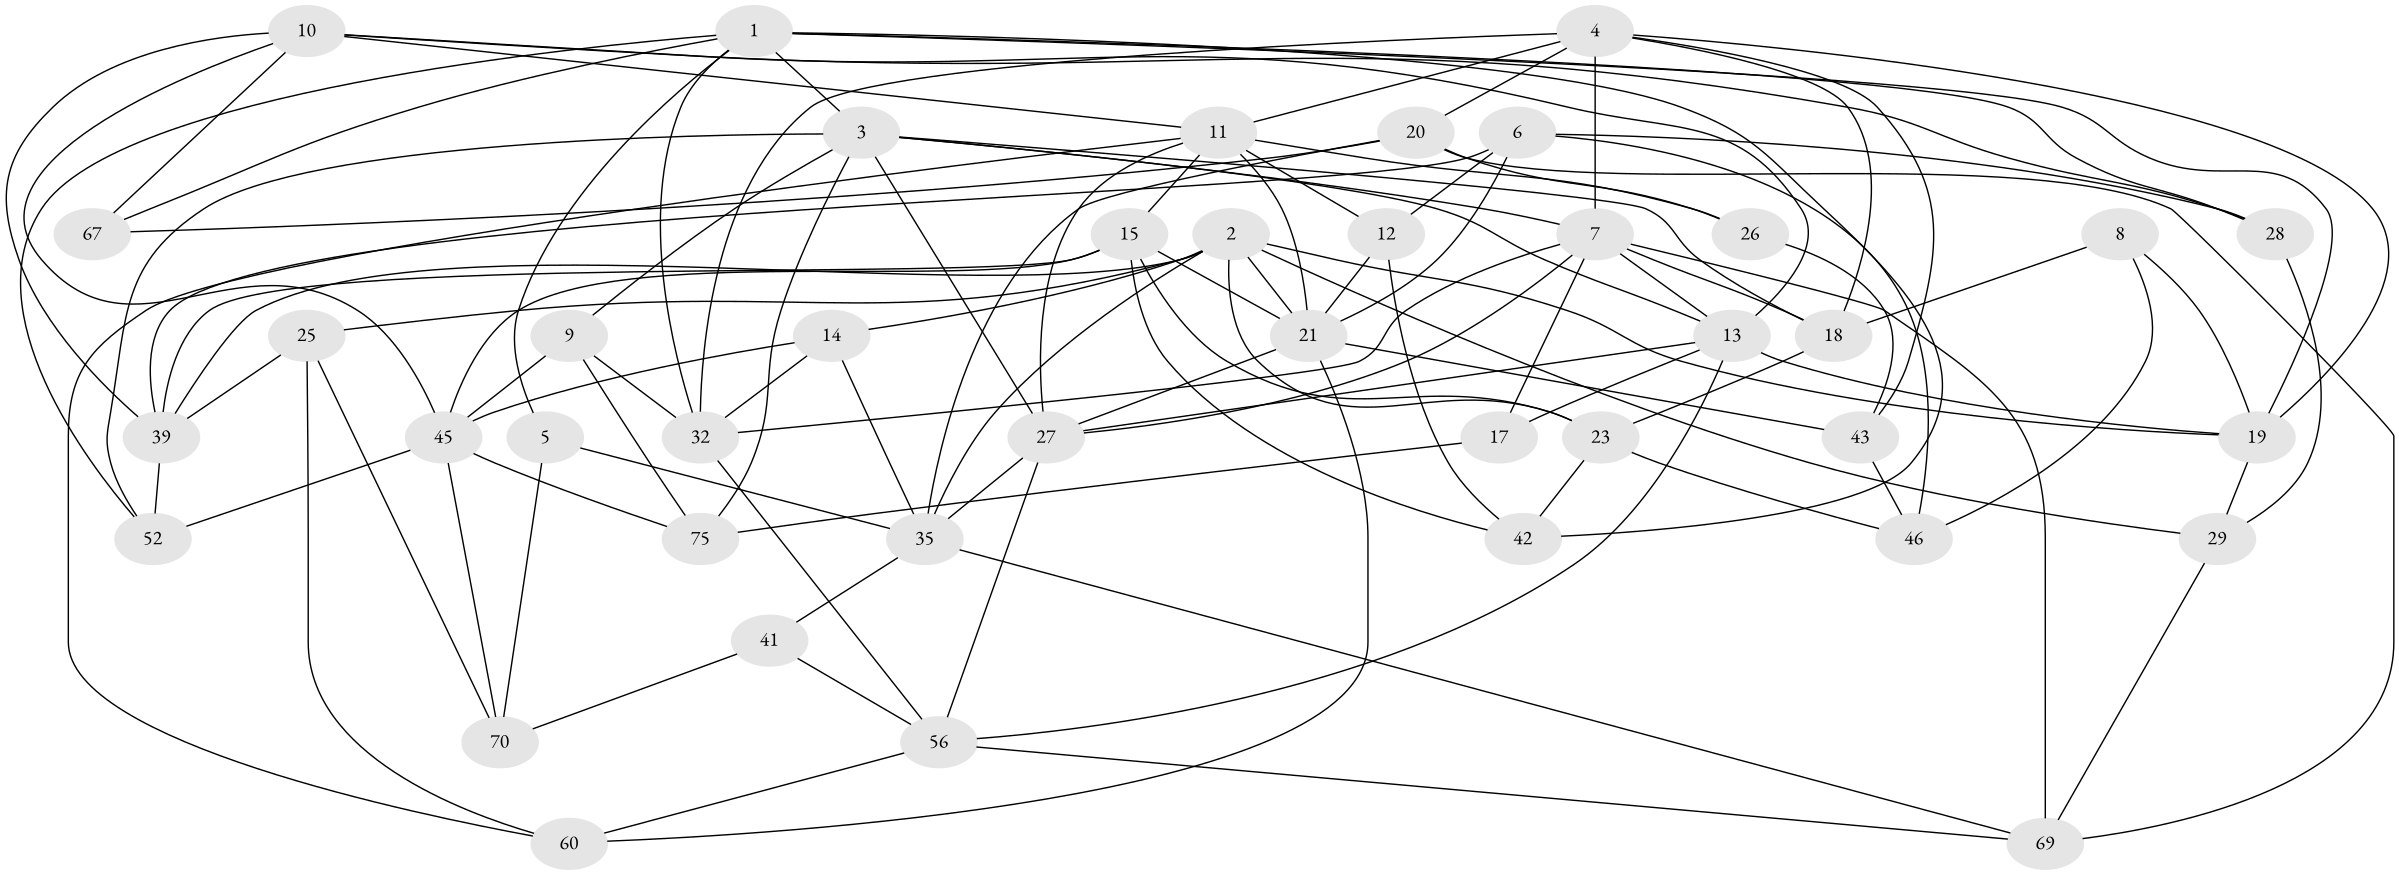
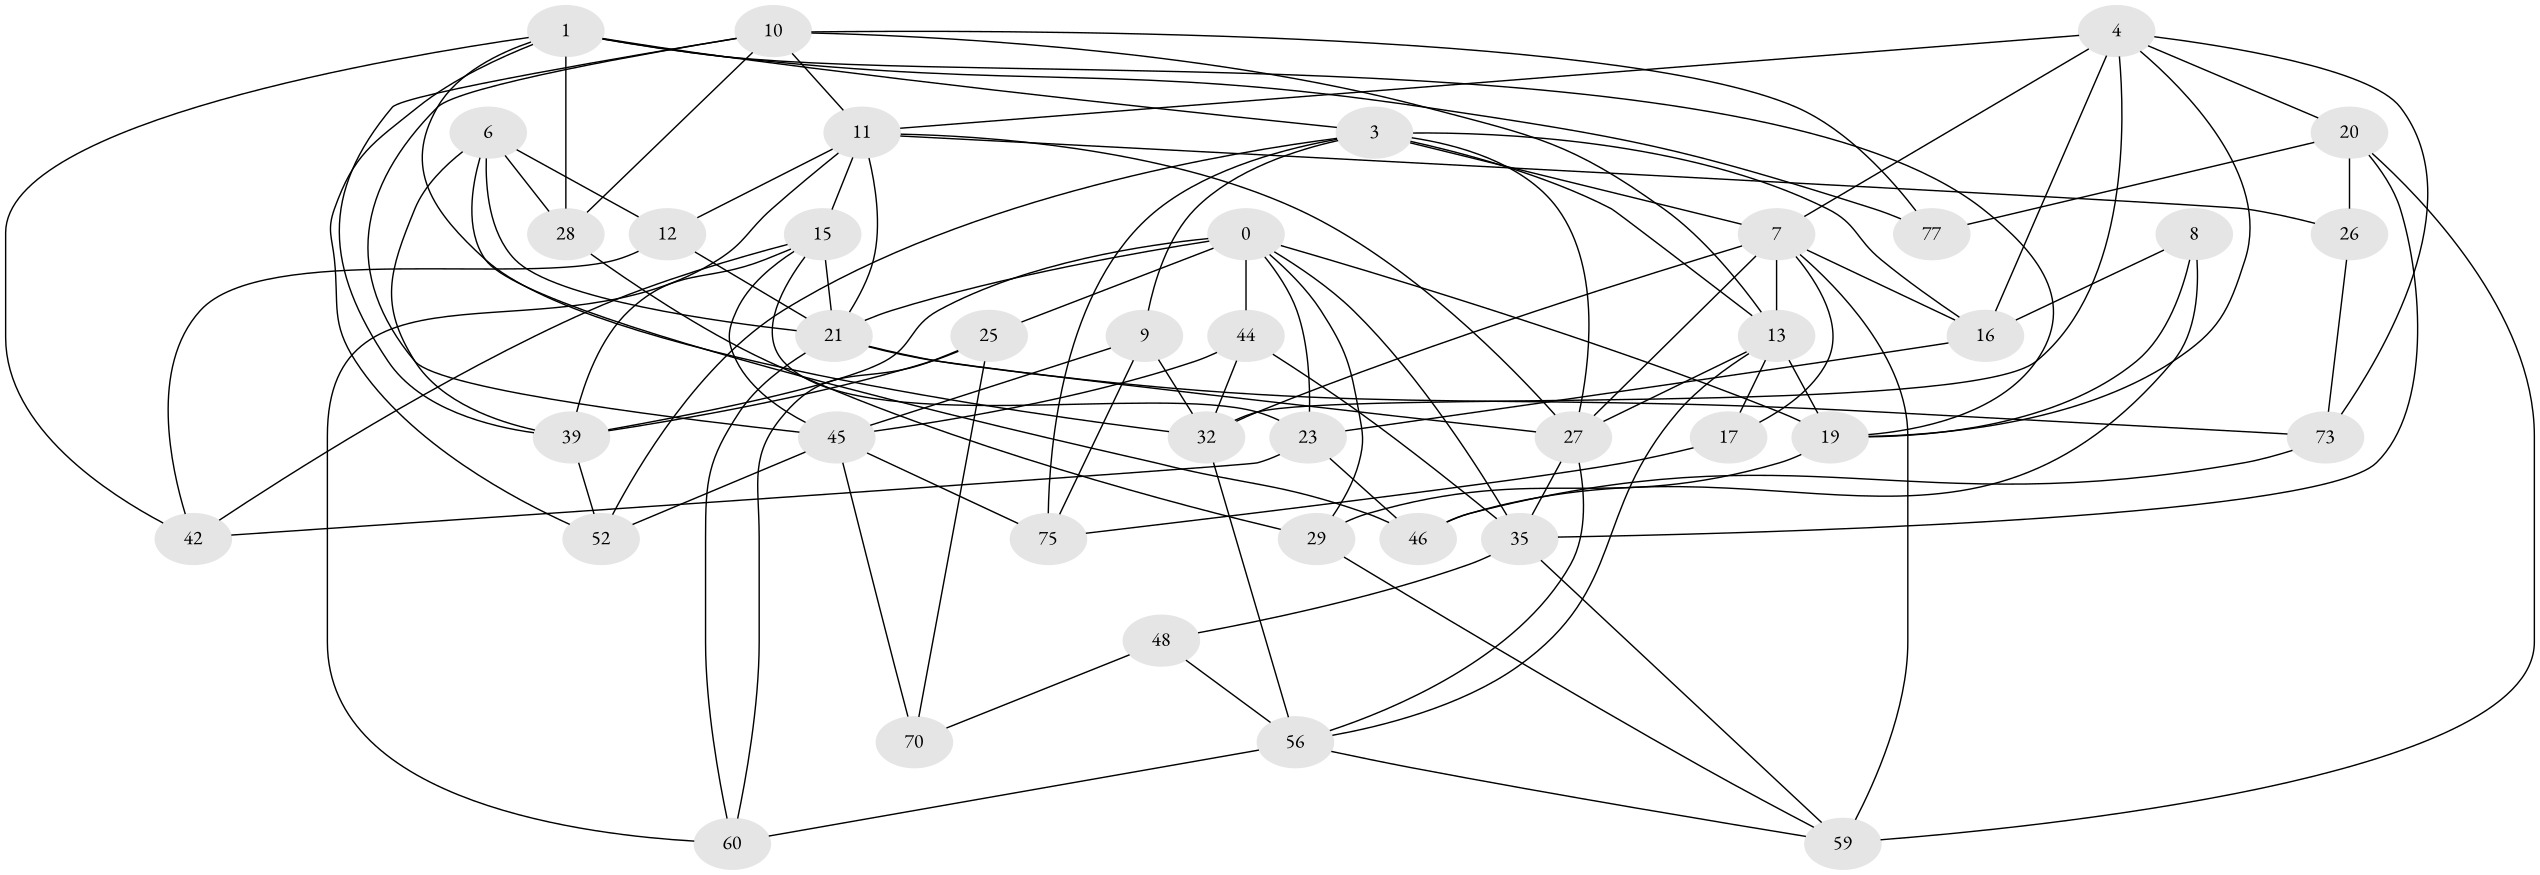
  graph {
    fontname="EB Garamond"
    node [color=gray90 fontname="EB Garamond" style=filled]
    edge [fontname="EB Garamond"]
    1 [super="+38"]
    3 [super="+76"]
-   5
    n4 [label=28]
    19 [super="+37"]
    n6 [label=32 super="+77"]
    42
    n8 [label=52]
-   67
+   67 [label=77]
    27 [super="+73+65"]
    7 [super="+44+57"]
    9 [super="+74"]
    13 [super="+52"]
-   16 [super="+25+51" label=18]
+   16 [super="+25+51"]
    75
    35 [super="+55"]
    70
    n18 [label=29]
    56 [super="+71"]
-   2 [super="+34+29"]
-   14 [super="+24"]
+   2 [super="+34+29" label=0]
+   14 [super="+24" label=44]
    21 [super="+54+40"]
    n23 [label=25]
    23 [super="+41"]
    n25 [label=39 super="+62"]
    45 [super="+63+64"]
-   43 [super="+78"]
+   43 [super="+78" label=73]
    60
    46
-   59 [super="+72" label=69]
+   59 [super="+72"]
    17
    4 [super="+36+69"]
    11 [super="+50"]
    20
    12 [super="+47"]
    15 [super="+32+66"]
    26
-   48 [label=41]
+   48
    6 [super="+58+28"]
    8
    10 [super="+80"]
    1 -- 3
-   1 -- 5
    1 -- n4
    1 -- 19
    1 -- n6
    1 -- 42
    1 -- n8
    1 -- 67
    3 -- n8
    3 -- 27
    3 -- 7
    3 -- 9
    3 -- 13
    3 -- 16
    3 -- 75
-   5 -- 35
-   5 -- 70
    n4 -- n18
    19 -- n18
    n6 -- 56
    27 -- 35
    27 -- 56
    7 -- n6
    7 -- 27
    7 -- 13
    7 -- 16 [weight=2]
    7 -- 59 [weight=2]
    7 -- 17
    9 -- n6
    9 -- 75
    9 -- 45 [weight=2]
    13 -- 19
    13 -- 27
    13 -- 56
    13 -- 17
    16 -- 23 [weight=2]
    35 -- 59
    35 -- 48
    n18 -- 59
    56 -- 60
    56 -- 59
    2 -- 19
    2 -- 35
    2 -- n18
    2 -- 14 [weight=2]
    2 -- 21 [weight=2]
    2 -- n23
    2 -- 23
    2 -- n25
    14 -- n6
    14 -- 35
    14 -- 45
    21 -- 27
    21 -- 43
    21 -- 60
    n23 -- 70
    n23 -- n25
    n23 -- 60
    23 -- 42
    23 -- 46
    n25 -- n8
    45 -- n8
    45 -- 75
    45 -- 70
    43 -- 46
    17 -- 75
    4 -- 19
    4 -- n6
    4 -- 7
    4 -- 16
    4 -- 43
    4 -- 11
    4 -- 20
    11 -- 27
    11 -- 21 [weight=2]
    11 -- 60
    11 -- 12
    11 -- 15 [weight=2]
    11 -- 26
    20 -- 67
    20 -- 35
    20 -- 59
    20 -- 26
    12 -- 42
    12 -- 21
    15 -- 42
    15 -- 21
    15 -- 23
    15 -- n25
    15 -- 45
    26 -- 43
    48 -- 70
    48 -- 56
    6 -- n4
    6 -- 21
    6 -- n25
    6 -- 46
    6 -- 12 [weight=2]
    8 -- 19
    8 -- 16
    8 -- 46
    10 -- n4
    10 -- 67
    10 -- 13
    10 -- n25
    10 -- 45
    10 -- 11
  }
